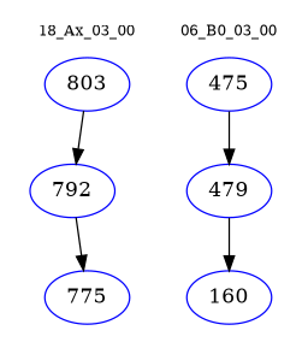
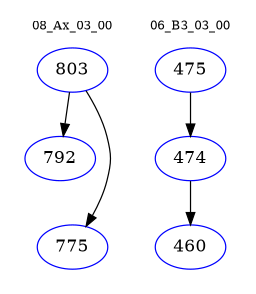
  digraph {
    node [color=blue]
    edge [color=black]
    n1 [label=803]
    n2 [label=792]
    n3 [label=775]
    n4 [label=475]
-   n5 [label=479]
-   n6 [label=160]
+   n5 [label=474]
+   n6 [label=460]
    subgraph cluster_1 {
      color=white
      fontsize=10
-     label="18_Ax_03_00"
+     label="08_Ax_03_00"
      n1
      n2
      n3
    }
    subgraph cluster_2 {
      color=white
      fontsize=10
-     label="06_B0_03_00"
+     label="06_B3_03_00"
      n4
      n5
      n6
    }
    n1 -> n2
-   n2 -> n3
+   n1 -> n3
    n4 -> n5
    n5 -> n6
  }
